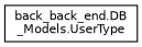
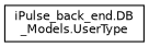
  digraph {
    rankdir=LR
-   n1 [color=black fillcolor=white fontname=Helvetica fontsize=10 height=0.2 label="back_back_end.DB\l_Models.UserType" shape=record style=filled width=0.4]
+   n1 [color=black fillcolor=white fontname=Helvetica fontsize=10 height=0.2 label="iPulse_back_end.DB\l_Models.UserType" shape=record style=filled width=0.4]
  }
